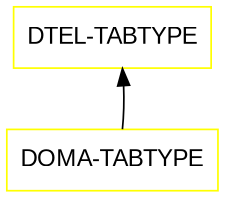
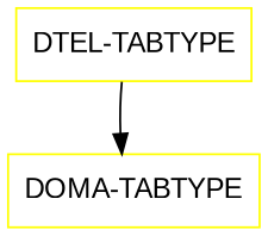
  digraph {
    fontname="Liberation Sans"
    node [color=yellow shape=box fontname="Liberation Sans"]
    "DTEL-TABTYPE"
    "DOMA-TABTYPE"
-   "DOMA-TABTYPE" -> "DTEL-TABTYPE" [fontname="Liberation Sans"]
+   "DTEL-TABTYPE" -> "DOMA-TABTYPE" [fontname="Liberation Sans"]
  }
